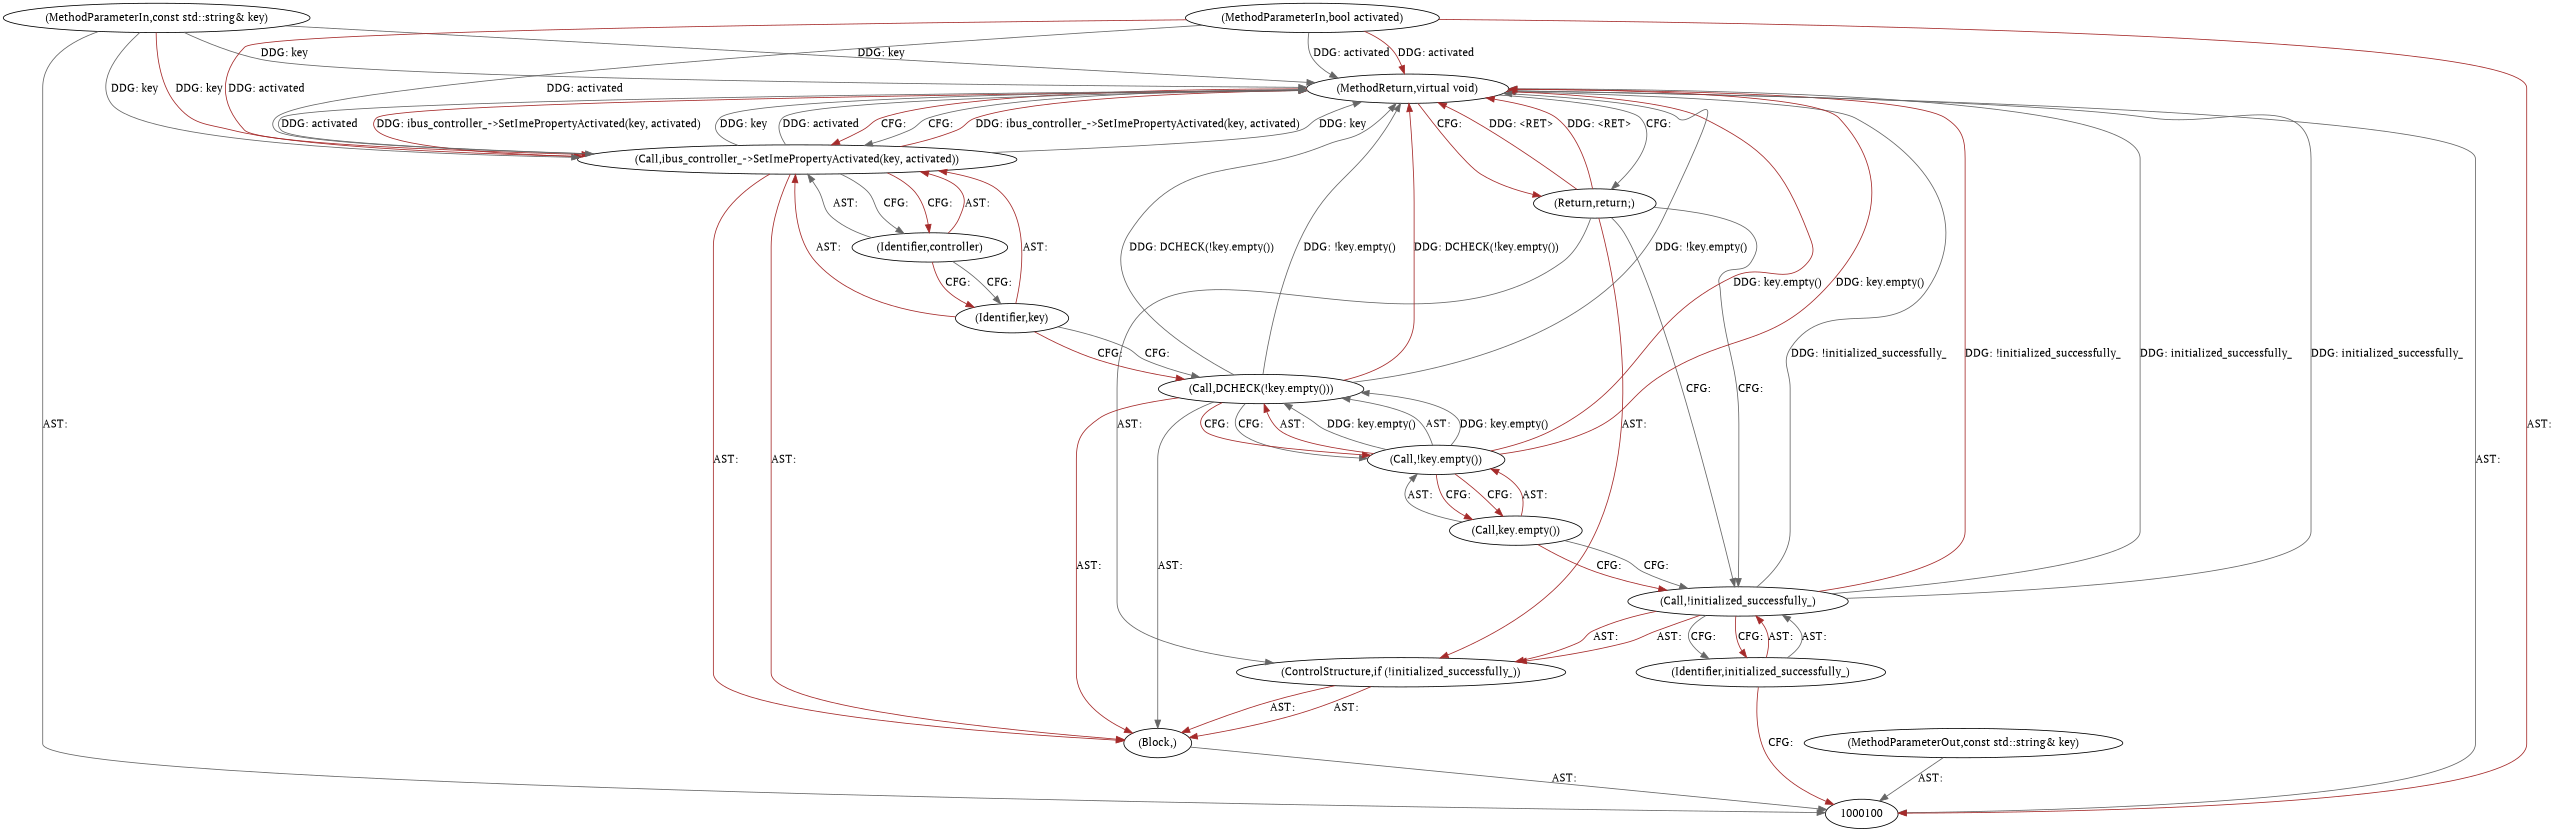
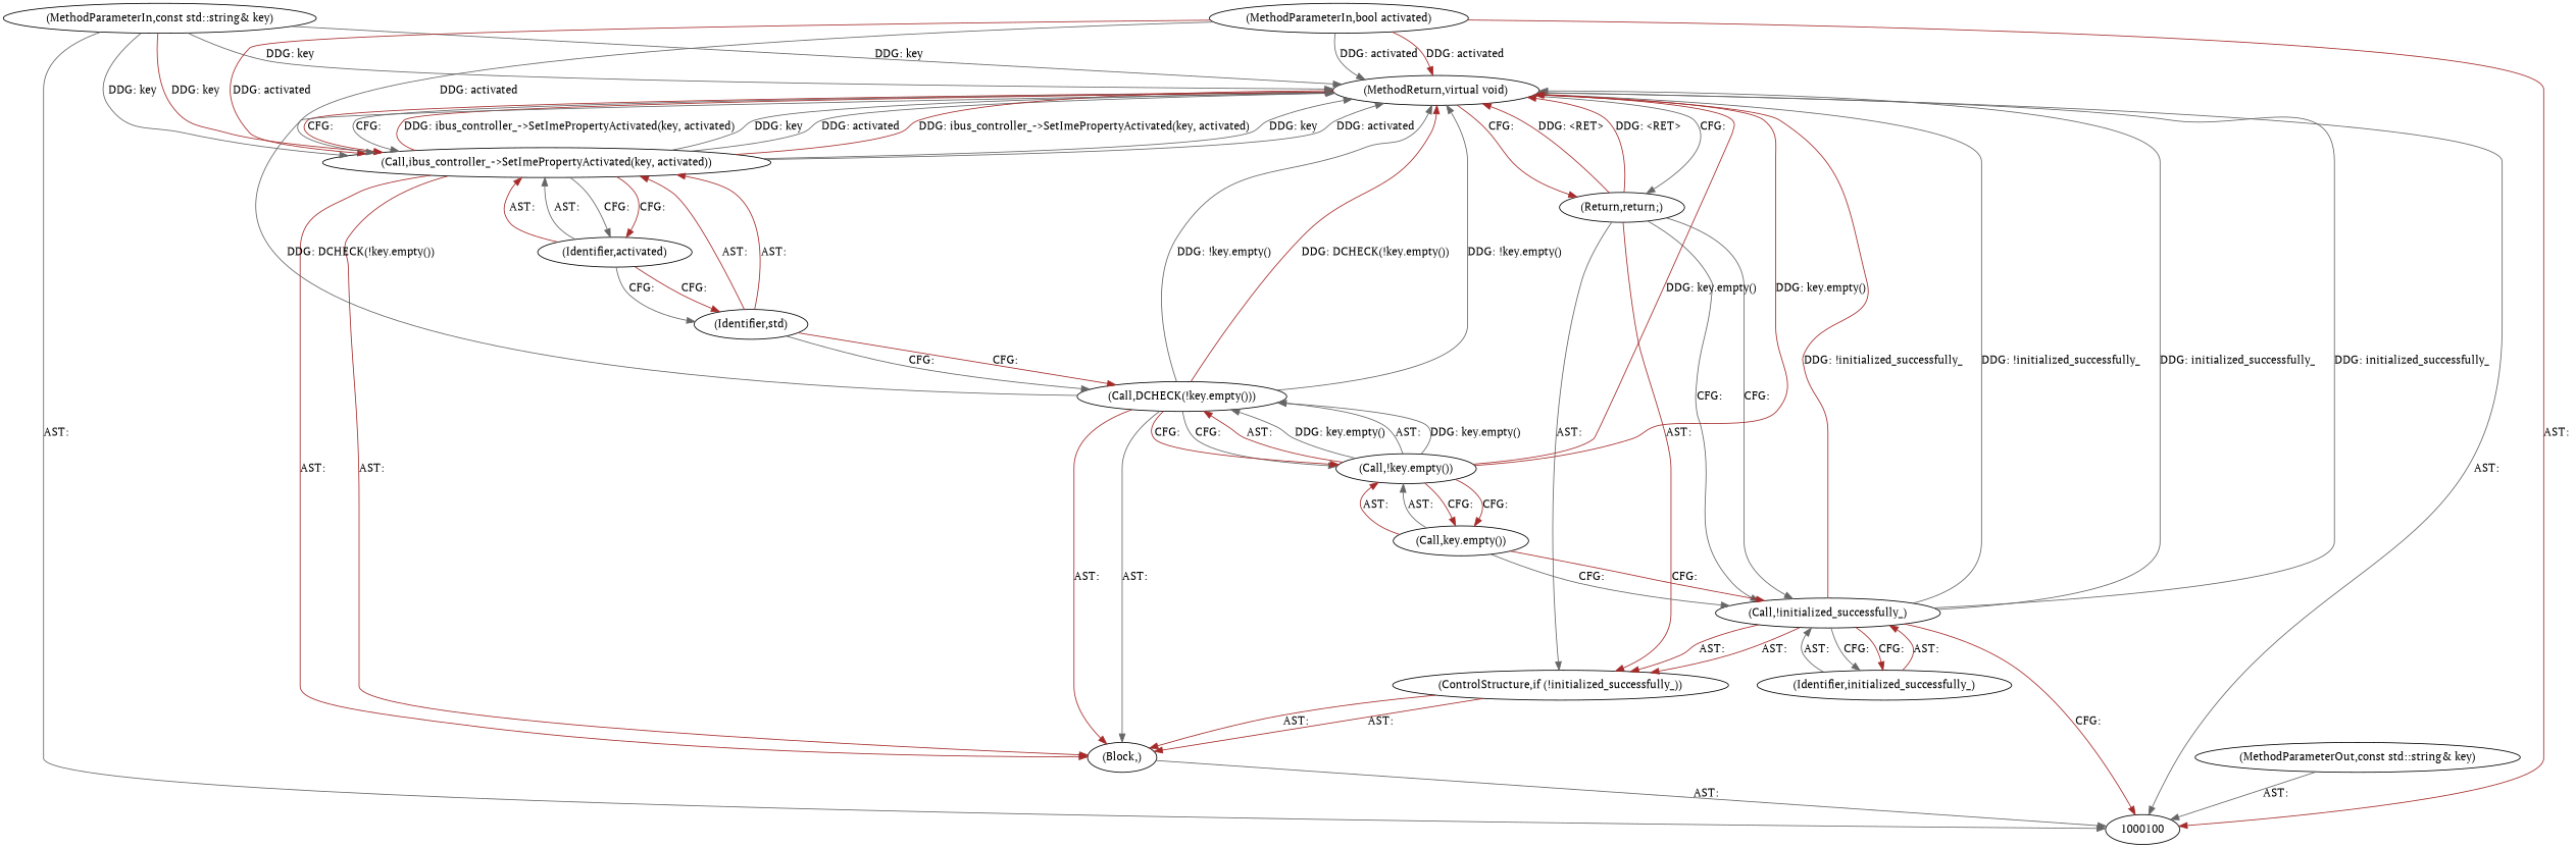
  digraph {
    fontname="PT Serif"
    node [fontname="PT Serif"]
    edge [color=gray40 fontname="PT Serif"]
    n1 [label="(MethodReturn,virtual void)"]
    n2 [label="(Return,return;)"]
    n3 [label="(Call,ibus_controller_->SetImePropertyActivated(key, activated))"]
    1000100
    n5 [label="(ControlStructure,if (!initialized_successfully_))"]
    n6 [label="(Call,!initialized_successfully_)"]
    n7 [label="(Block,)"]
-   n8 [label="(Identifier,controller)"]
+   n8 [label="(Identifier,activated)"]
    n9 [label="(MethodParameterIn,const std::string& key)"]
    n10 [label="(MethodParameterOut,const std::string& key)"]
    n11 [label="(MethodParameterIn,bool activated)"]
    n12 [label="(Identifier,initialized_successfully_)"]
    n13 [label="(Call,!key.empty())"]
    n14 [label="(Call,key.empty())"]
    n15 [label="(Call,DCHECK(!key.empty()))"]
-   n16 [label="(Identifier,key)"]
+   n16 [label="(Identifier,std)"]
    n1 -> n2 [label="CFG: "]
    n1 -> n2 [color=brown label="CFG: "]
    n1 -> n3 [color=brown label="CFG: "]
    n1 -> n3 [label="CFG: "]
    n1 -> 1000100 [label="AST: "]
    n2 -> n1 [color=brown label="DDG: <RET>"]
    n2 -> n1 [color=brown label="DDG: <RET>"]
    n2 -> n5 [label="AST: "]
    n2 -> n5 [color=brown label="AST: "]
    n2 -> n6 [label="CFG: "]
    n2 -> n6 [label="CFG: "]
    n3 -> n1 [color=brown label="DDG: ibus_controller_->SetImePropertyActivated(key, activated)"]
    n3 -> n1 [label="DDG: key"]
    n3 -> n1 [label="DDG: activated"]
    n3 -> n1 [color=brown label="DDG: ibus_controller_->SetImePropertyActivated(key, activated)"]
    n3 -> n1 [label="DDG: key"]
    n3 -> n1 [label="DDG: activated"]
    n3 -> n7 [color=brown label="AST: "]
    n3 -> n7 [color=brown label="AST: "]
    n3 -> n8 [label="CFG: "]
    n3 -> n8 [color=brown label="CFG: "]
    n5 -> n7 [color=brown label="AST: "]
    n5 -> n7 [color=brown label="AST: "]
    n6 -> n1 [color=brown label="DDG: !initialized_successfully_"]
    n6 -> n1 [label="DDG: initialized_successfully_"]
    n6 -> n1 [label="DDG: !initialized_successfully_"]
    n6 -> n1 [label="DDG: initialized_successfully_"]
    n6 -> n5 [color=brown label="AST: "]
    n6 -> n5 [color=brown label="AST: "]
    n6 -> n12 [label="CFG: "]
    n6 -> n12 [color=brown label="CFG: "]
    n7 -> 1000100 [label="AST: "]
    n8 -> n3 [color=brown label="AST: "]
    n8 -> n3 [label="AST: "]
    n8 -> n16 [color=brown label="CFG: "]
    n8 -> n16 [label="CFG: "]
    n9 -> n1 [label="DDG: key"]
    n9 -> n1 [label="DDG: key"]
    n9 -> n3 [color=brown label="DDG: key"]
    n9 -> n3 [label="DDG: key"]
    n9 -> 1000100 [label="AST: "]
    n10 -> 1000100 [label="AST: "]
    n11 -> n1 [label="DDG: activated"]
    n11 -> n1 [color=brown label="DDG: activated"]
    n11 -> n3 [color=brown label="DDG: activated"]
    n11 -> n3 [label="DDG: activated"]
    n11 -> 1000100 [color=brown label="AST: "]
-   n12 -> 1000100 [color=brown label="CFG: "]
+   n6 -> 1000100 [color=brown label="CFG: "]
    n12 -> n6 [color=brown label="AST: "]
    n12 -> n6 [label="AST: "]
    n13 -> n1 [color=brown label="DDG: key.empty()"]
    n13 -> n1 [color=brown label="DDG: key.empty()"]
    n13 -> n14 [color=brown label="CFG: "]
    n13 -> n14 [color=brown label="CFG: "]
    n13 -> n15 [color=brown label="AST: "]
    n13 -> n15 [label="DDG: key.empty()"]
    n13 -> n15 [label="AST: "]
    n13 -> n15 [label="DDG: key.empty()"]
    n14 -> n6 [color=brown label="CFG: "]
    n14 -> n6 [label="CFG: "]
    n14 -> n13 [color=brown label="AST: "]
    n14 -> n13 [label="AST: "]
    n15 -> n1 [label="DDG: DCHECK(!key.empty())"]
    n15 -> n1 [label="DDG: !key.empty()"]
    n15 -> n1 [color=brown label="DDG: DCHECK(!key.empty())"]
    n15 -> n1 [label="DDG: !key.empty()"]
    n15 -> n7 [label="AST: "]
    n15 -> n7 [color=brown label="AST: "]
    n15 -> n13 [label="CFG: "]
    n15 -> n13 [color=brown label="CFG: "]
    n16 -> n3 [color=brown label="AST: "]
    n16 -> n3 [color=brown label="AST: "]
    n16 -> n15 [color=brown label="CFG: "]
    n16 -> n15 [label="CFG: "]
  }
